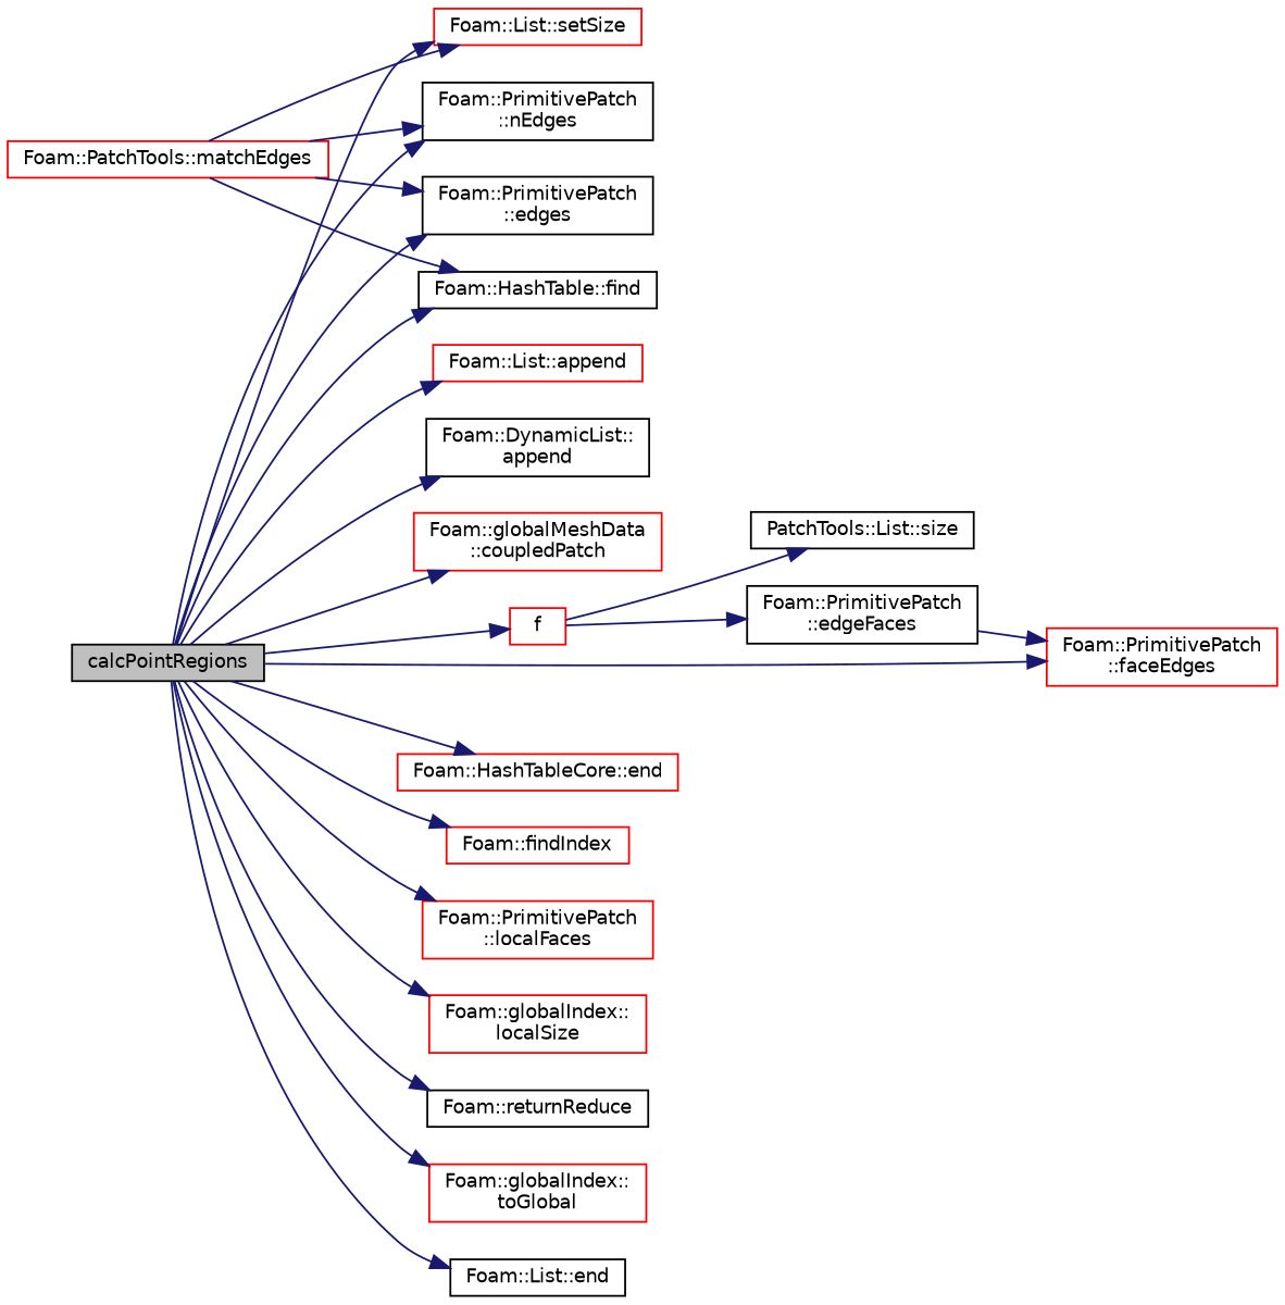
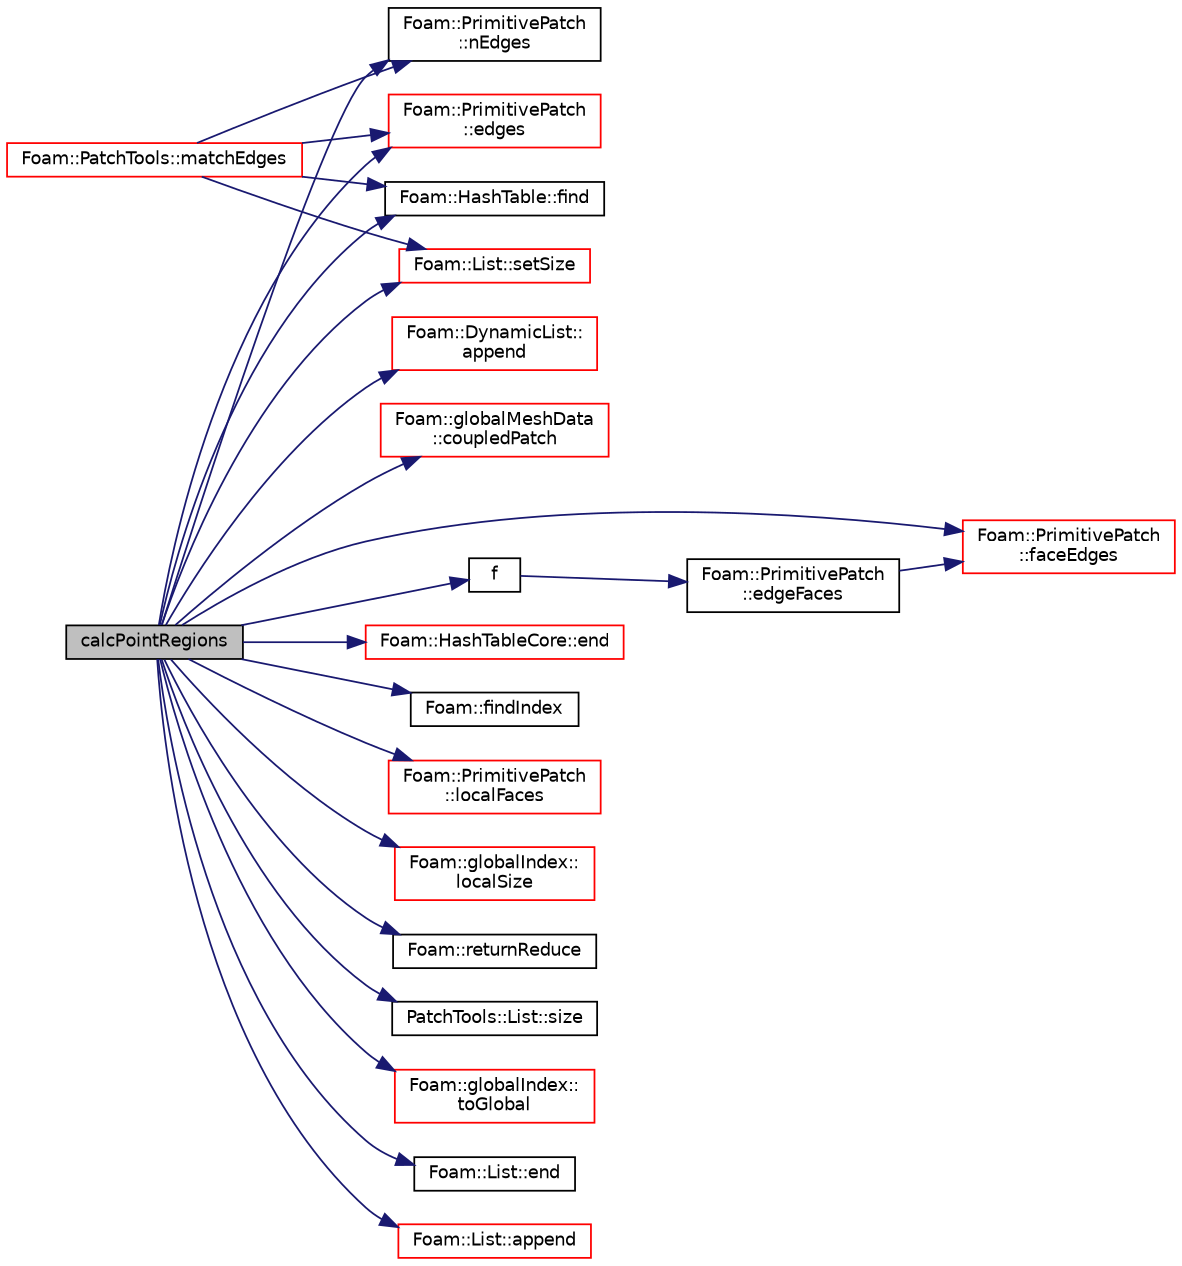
  digraph {
    rankdir=LR
    node [color=red fontname=Helvetica fontsize=10 shape=record]
    edge [color=midnightblue fontname=Helvetica fontsize=10 labelfontname=Helvetica labelfontsize=10 style=solid]
    n1 [color=black fillcolor=grey75 fontcolor=black height=0.2 label=calcPointRegions style=filled width=0.4]
    n2 [height=0.2 label="Foam::List::append" width=0.4]
-   n3 [color=black height=0.2 label="Foam::DynamicList::\lappend" width=0.4]
+   n3 [height=0.2 label="Foam::DynamicList::\lappend" width=0.4]
    n4 [height=0.2 label="Foam::globalMeshData\l::coupledPatch" width=0.4]
    n5 [height=0.2 label="Foam::PrimitivePatch\l::faceEdges" width=0.4]
-   n6 [color=black height=0.2 label="Foam::PrimitivePatch\l::edges" width=0.4]
+   n6 [height=0.2 label="Foam::PrimitivePatch\l::edges" width=0.4]
    n7 [height=0.2 label="Foam::HashTableCore::end" width=0.4]
-   n8 [height=0.2 label=f width=0.4]
+   n8 [color=black height=0.2 label=f width=0.4]
    n9 [color=black height=0.2 label="Foam::HashTable::find" width=0.4]
-   n10 [height=0.2 label="Foam::findIndex" width=0.4]
+   n10 [color=black height=0.2 label="Foam::findIndex" width=0.4]
    n11 [height=0.2 label="Foam::PrimitivePatch\l::localFaces" width=0.4]
    n12 [height=0.2 label="Foam::globalIndex::\llocalSize" width=0.4]
    n13 [height=0.2 label="Foam::List::setSize" width=0.4]
    n14 [color=black height=0.2 label="Foam::PrimitivePatch\l::nEdges" width=0.4]
    n15 [color=black height=0.2 label="Foam::returnReduce" width=0.4]
    n16 [color=black height=0.2 label="PatchTools::List::size" width=0.4]
    n17 [height=0.2 label="Foam::globalIndex::\ltoGlobal" width=0.4]
    n18 [color=black height=0.2 label="Foam::List::end" width=0.4]
    n19 [color=black height=0.2 label="Foam::PrimitivePatch\l::edgeFaces" width=0.4]
    n20 [height=0.2 label="Foam::PatchTools::matchEdges" width=0.4]
    n1 -> n2
    n1 -> n3
    n1 -> n4
    n1 -> n5
    n1 -> n6
    n1 -> n7
    n1 -> n8
    n1 -> n9
    n1 -> n10
    n1 -> n11
    n1 -> n12
    n1 -> n13
    n1 -> n14
    n1 -> n15
-   n8 -> n16
+   n1 -> n16
    n1 -> n17
    n1 -> n18
    n8 -> n19
    n19 -> n5
    n20 -> n6
    n20 -> n9
    n20 -> n13
    n20 -> n14
  }
